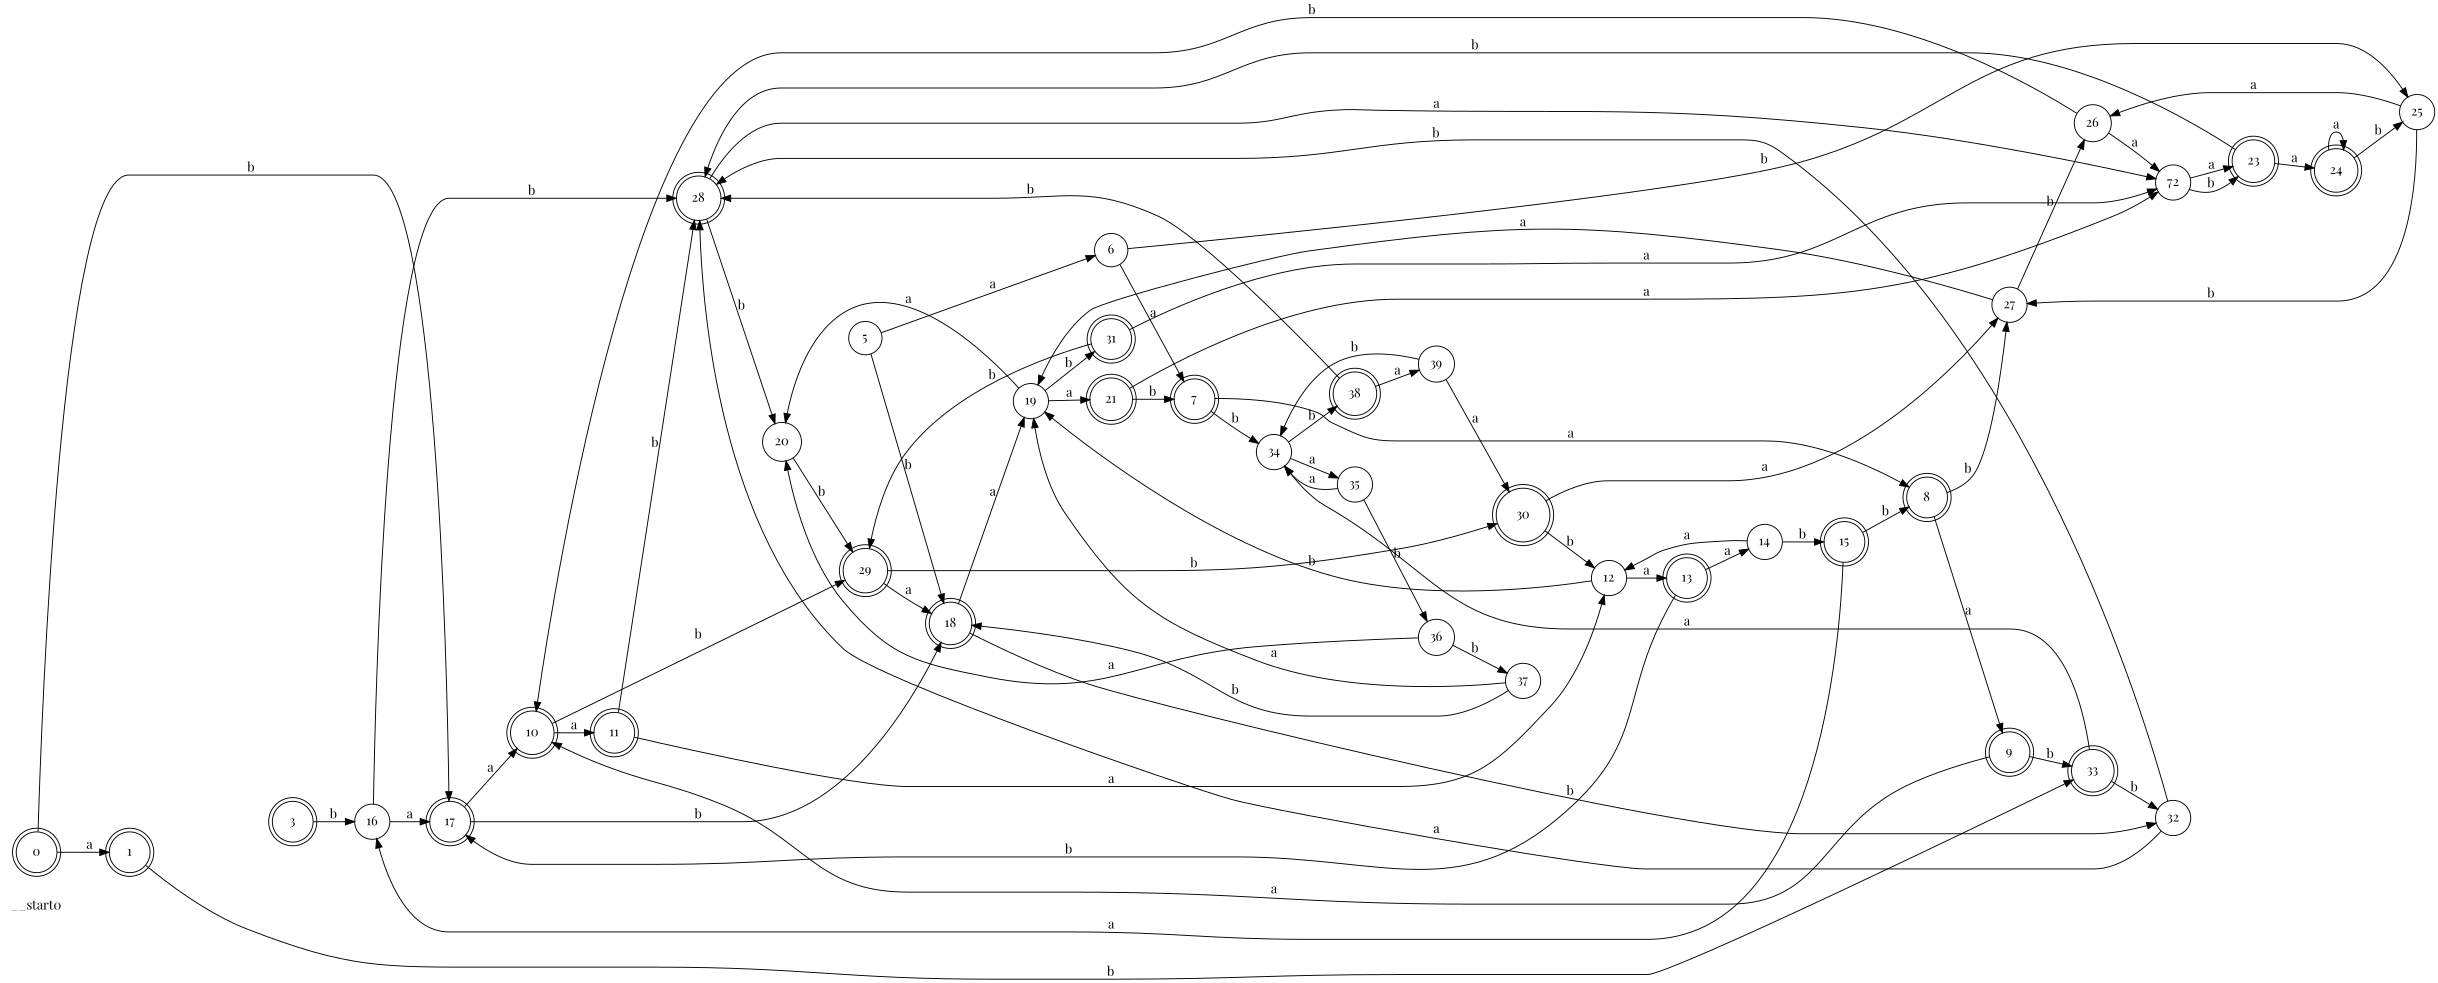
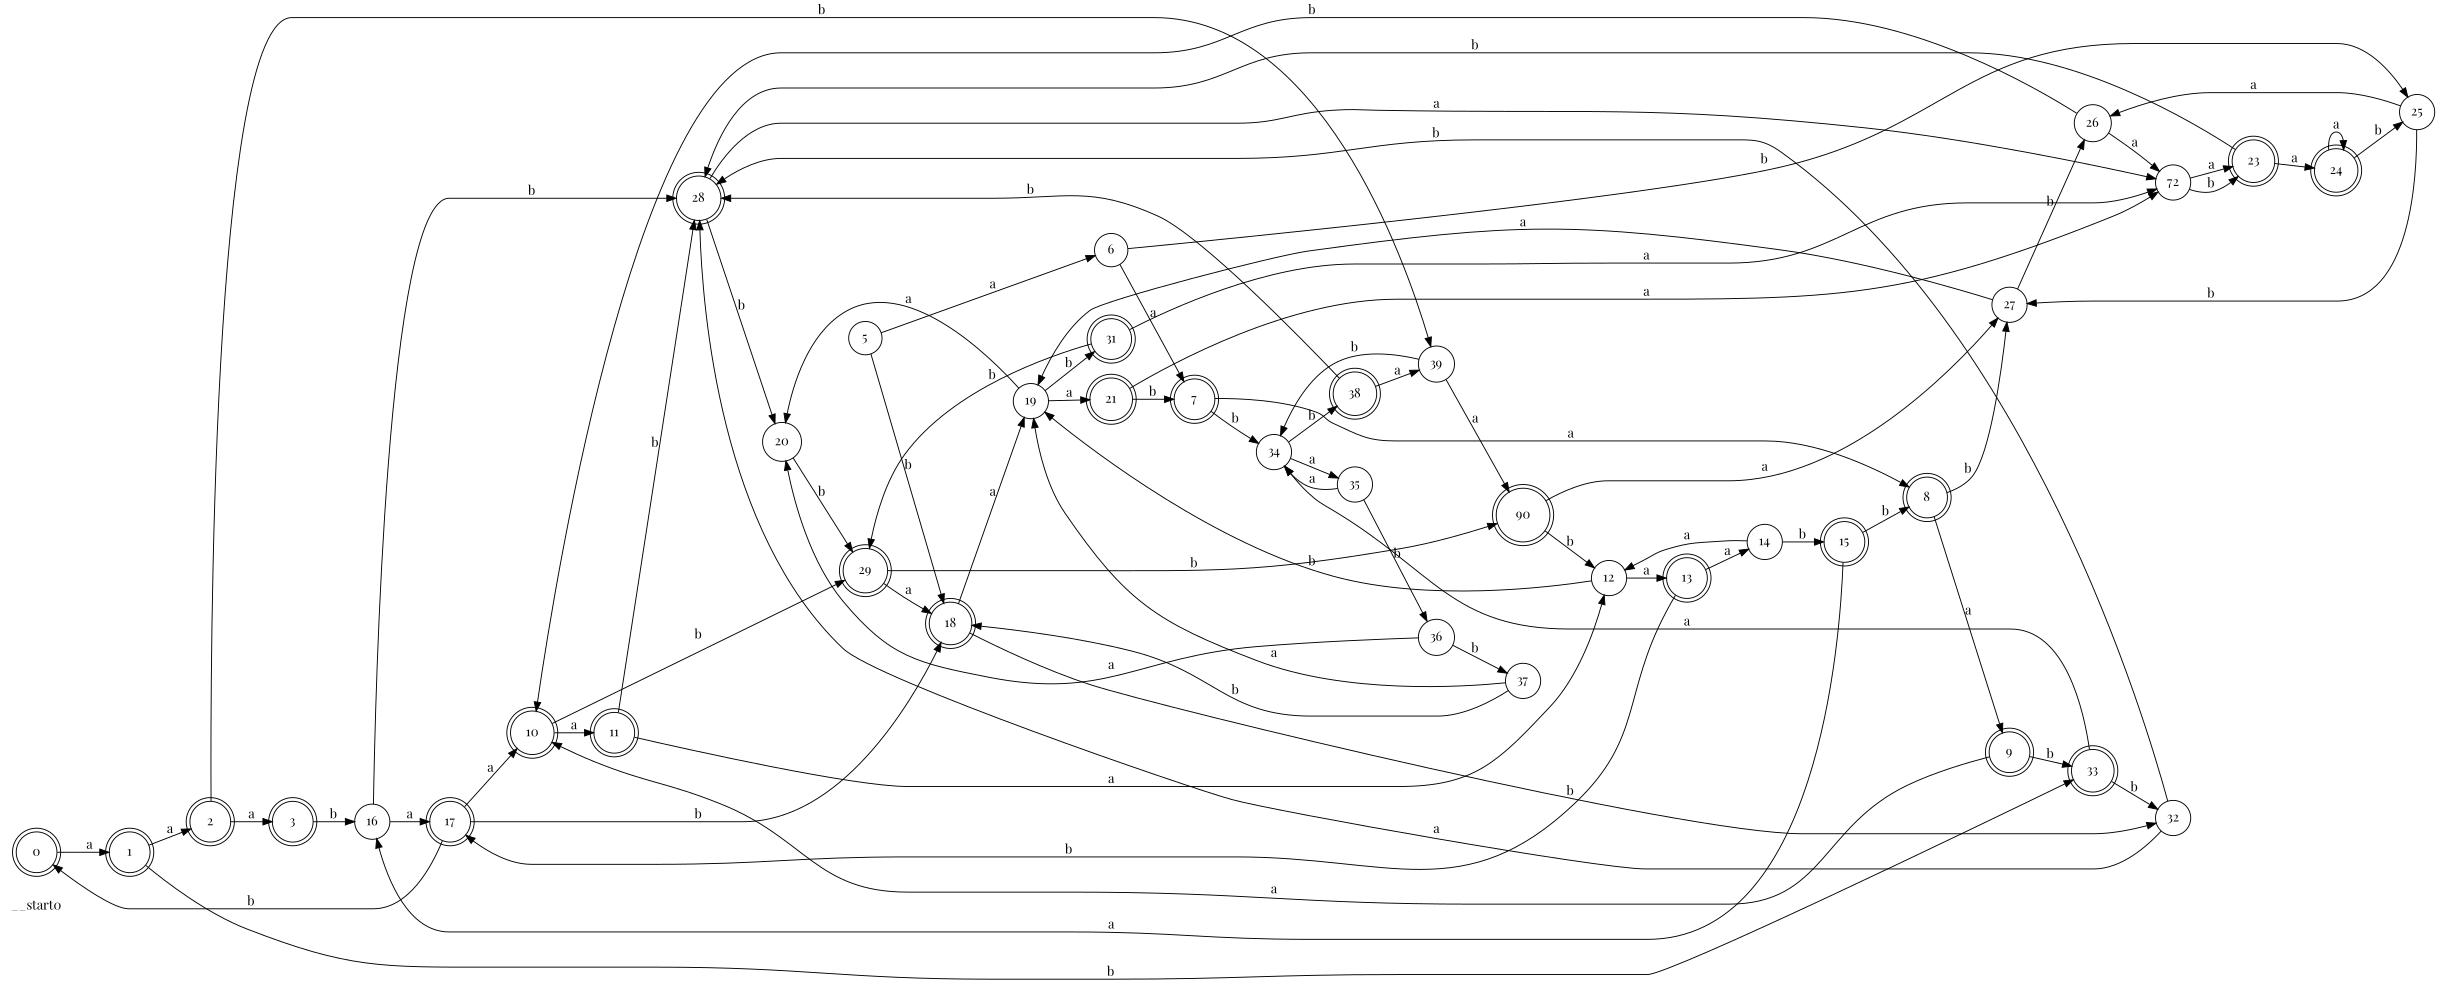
  digraph {
    fontname="Playfair Display"
    rankdir=LR
    node [fontname="Playfair Display" shape=doublecircle color=black fillcolor=white style="rounded,filled"]
    edge [fontname="Playfair Display"]
    __start0 [shape=none color="" fillcolor="" style=""]
    n2 [label=0]
    n3 [label=1]
    n4 [label=17]
+   n5 [label=2]
    n6 [label=33]
    n7 [label=18]
    n8 [label=10]
    n9 [label=3]
    n10 [label=39 shape=circle style=filled]
    n11 [label=34 shape=circle style=filled]
    n12 [label=32 shape=circle style=filled]
    n13 [label=16 shape=circle style=filled]
-   n14 [label=30]
+   n14 [label=90]
    n15 [label=28]
    n16 [label=5 shape=circle style=filled]
    n17 [label=6 shape=circle style=filled]
    n18 [label=7]
    n19 [label=25 shape=circle style=filled]
    n20 [label=19 shape=circle style=filled]
    n21 [label=8]
    n22 [label=27 shape=circle style=filled]
    n23 [label=26 shape=circle style=filled]
    n24 [label=9]
    n25 [label=35 shape=circle style=filled]
    n26 [label=38]
    n27 [label=11]
    n28 [label=29]
    n29 [label=12 shape=circle style=filled]
    n30 [label=13]
    n31 [label=20 shape=circle style=filled]
    n32 [label=72 shape=circle style=filled]
    n33 [label=14 shape=circle style=filled]
    n34 [label=31]
    n35 [label=21]
    n36 [label=15]
    n37 [label=23]
    n38 [label=24]
    n39 [label=36 shape=circle style=filled]
    n40 [label=37 shape=circle style=filled]
    n2 -> n3 [label=a]
-   n2 -> n4 [label=b]
+   n4 -> n2 [label=b]
+   n3 -> n5 [label=a]
    n3 -> n6 [label=b]
    n4 -> n7 [label=b]
    n4 -> n8 [label=a]
+   n5 -> n9 [label=a]
+   n5 -> n10 [label=b]
    n6 -> n11 [label=a]
    n6 -> n12 [label=b]
    n7 -> n12 [label=b]
    n7 -> n20 [label=a]
    n8 -> n27 [label=a]
    n8 -> n28 [label=b]
    n9 -> n13 [label=b]
    n10 -> n11 [label=b]
    n10 -> n14 [label=a]
    n11 -> n25 [label=a]
    n11 -> n26 [label=b]
    n12 -> n15 [label=a]
    n12 -> n15 [label=b]
    n13 -> n4 [label=a]
    n13 -> n15 [label=b]
    n14 -> n22 [label=a]
    n14 -> n29 [label=b]
    n15 -> n31 [label=b]
    n15 -> n32 [label=a]
    n16 -> n7 [label=b]
    n16 -> n17 [label=a]
    n17 -> n18 [label=a]
    n17 -> n19 [label=b]
    n18 -> n11 [label=b]
    n18 -> n21 [label=a]
    n19 -> n22 [label=b]
    n19 -> n23 [label=a]
    n20 -> n31 [label=a]
    n20 -> n34 [label=b]
    n20 -> n35 [label=a]
    n21 -> n22 [label=b]
    n21 -> n24 [label=a]
    n22 -> n20 [label=a]
    n22 -> n23 [label=b]
    n23 -> n8 [label=b]
    n23 -> n32 [label=a]
    n24 -> n6 [label=b]
    n24 -> n8 [label=a]
    n25 -> n11 [label=a]
    n25 -> n39 [label=b]
    n26 -> n10 [label=a]
    n26 -> n15 [label=b]
    n27 -> n15 [label=b]
    n27 -> n29 [label=a]
    n28 -> n7 [label=a]
    n28 -> n14 [label=b]
    n29 -> n20 [label=b]
    n29 -> n30 [label=a]
    n30 -> n4 [label=b]
    n30 -> n33 [label=a]
    n31 -> n28 [label=b]
    n32 -> n37 [label=a]
    n32 -> n37 [label=b]
    n33 -> n29 [label=a]
    n33 -> n36 [label=b]
    n34 -> n28 [label=b]
    n34 -> n32 [label=a]
    n35 -> n18 [label=b]
    n35 -> n32 [label=a]
    n36 -> n13 [label=a]
    n36 -> n21 [label=b]
    n37 -> n15 [label=b]
    n37 -> n38 [label=a]
    n38 -> n19 [label=b]
    n38 -> n38 [label=a]
    n39 -> n31 [label=a]
    n39 -> n40 [label=b]
    n40 -> n7 [label=b]
    n40 -> n20 [label=a]
  }
